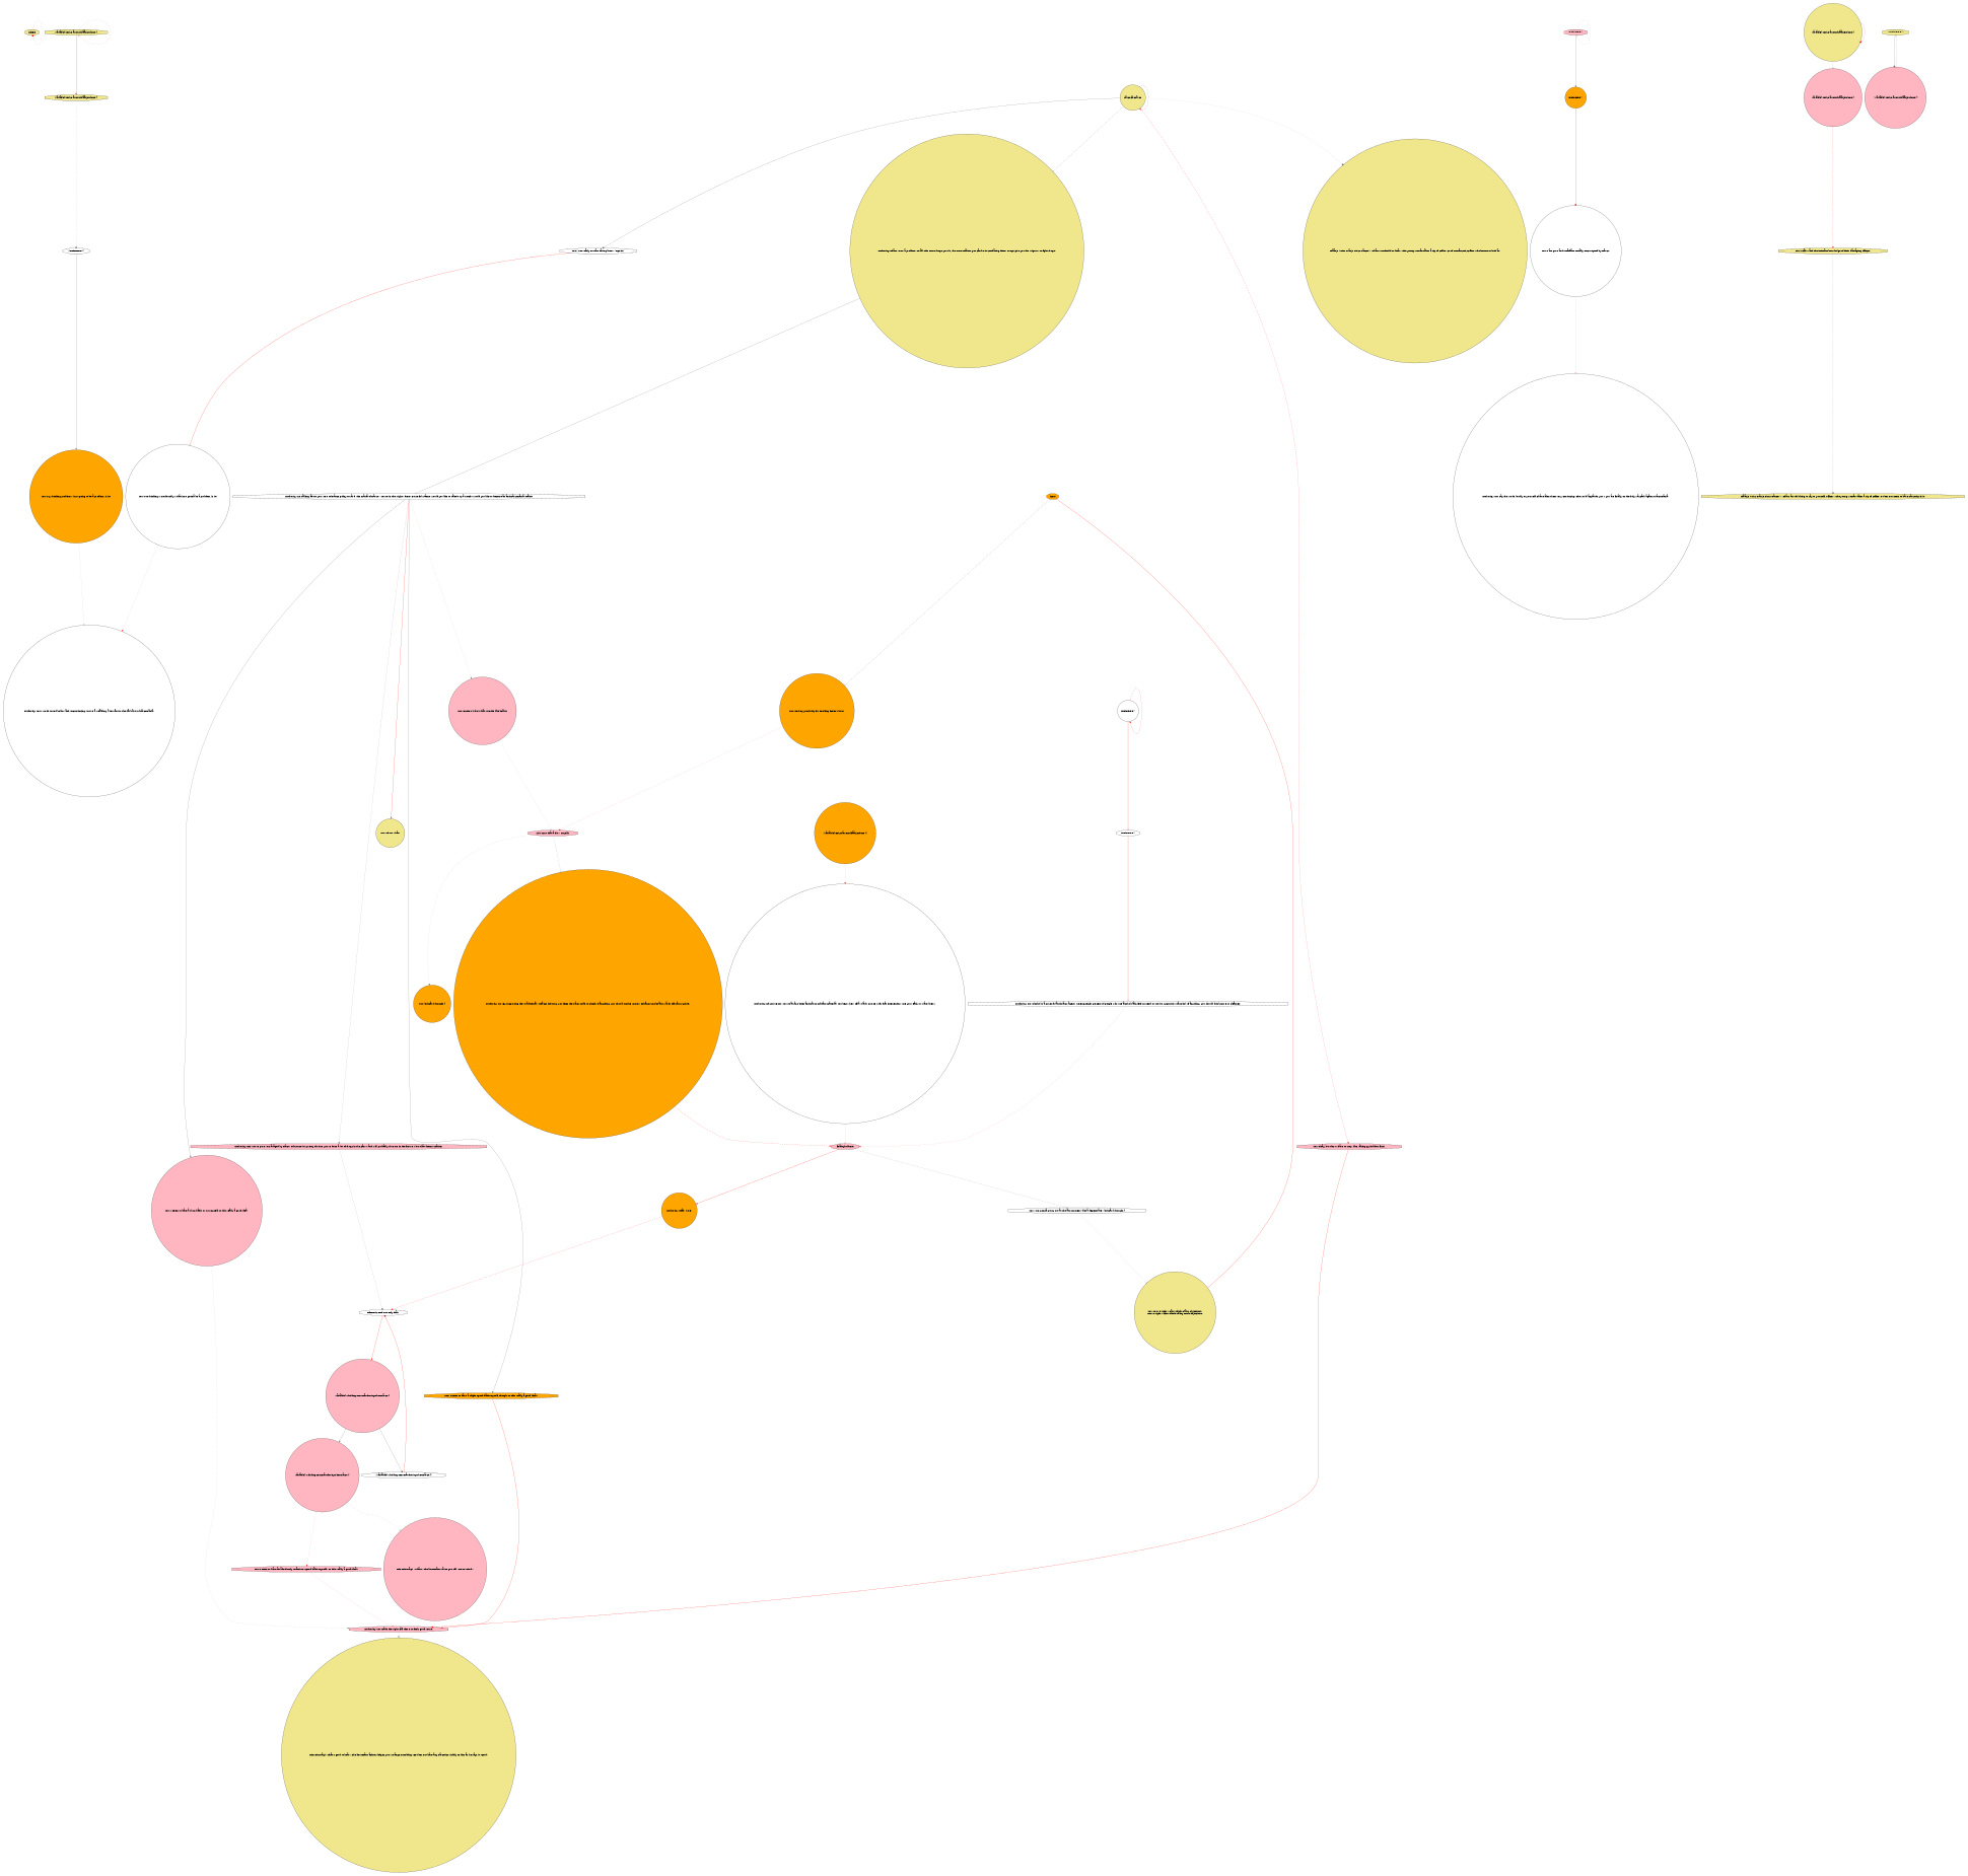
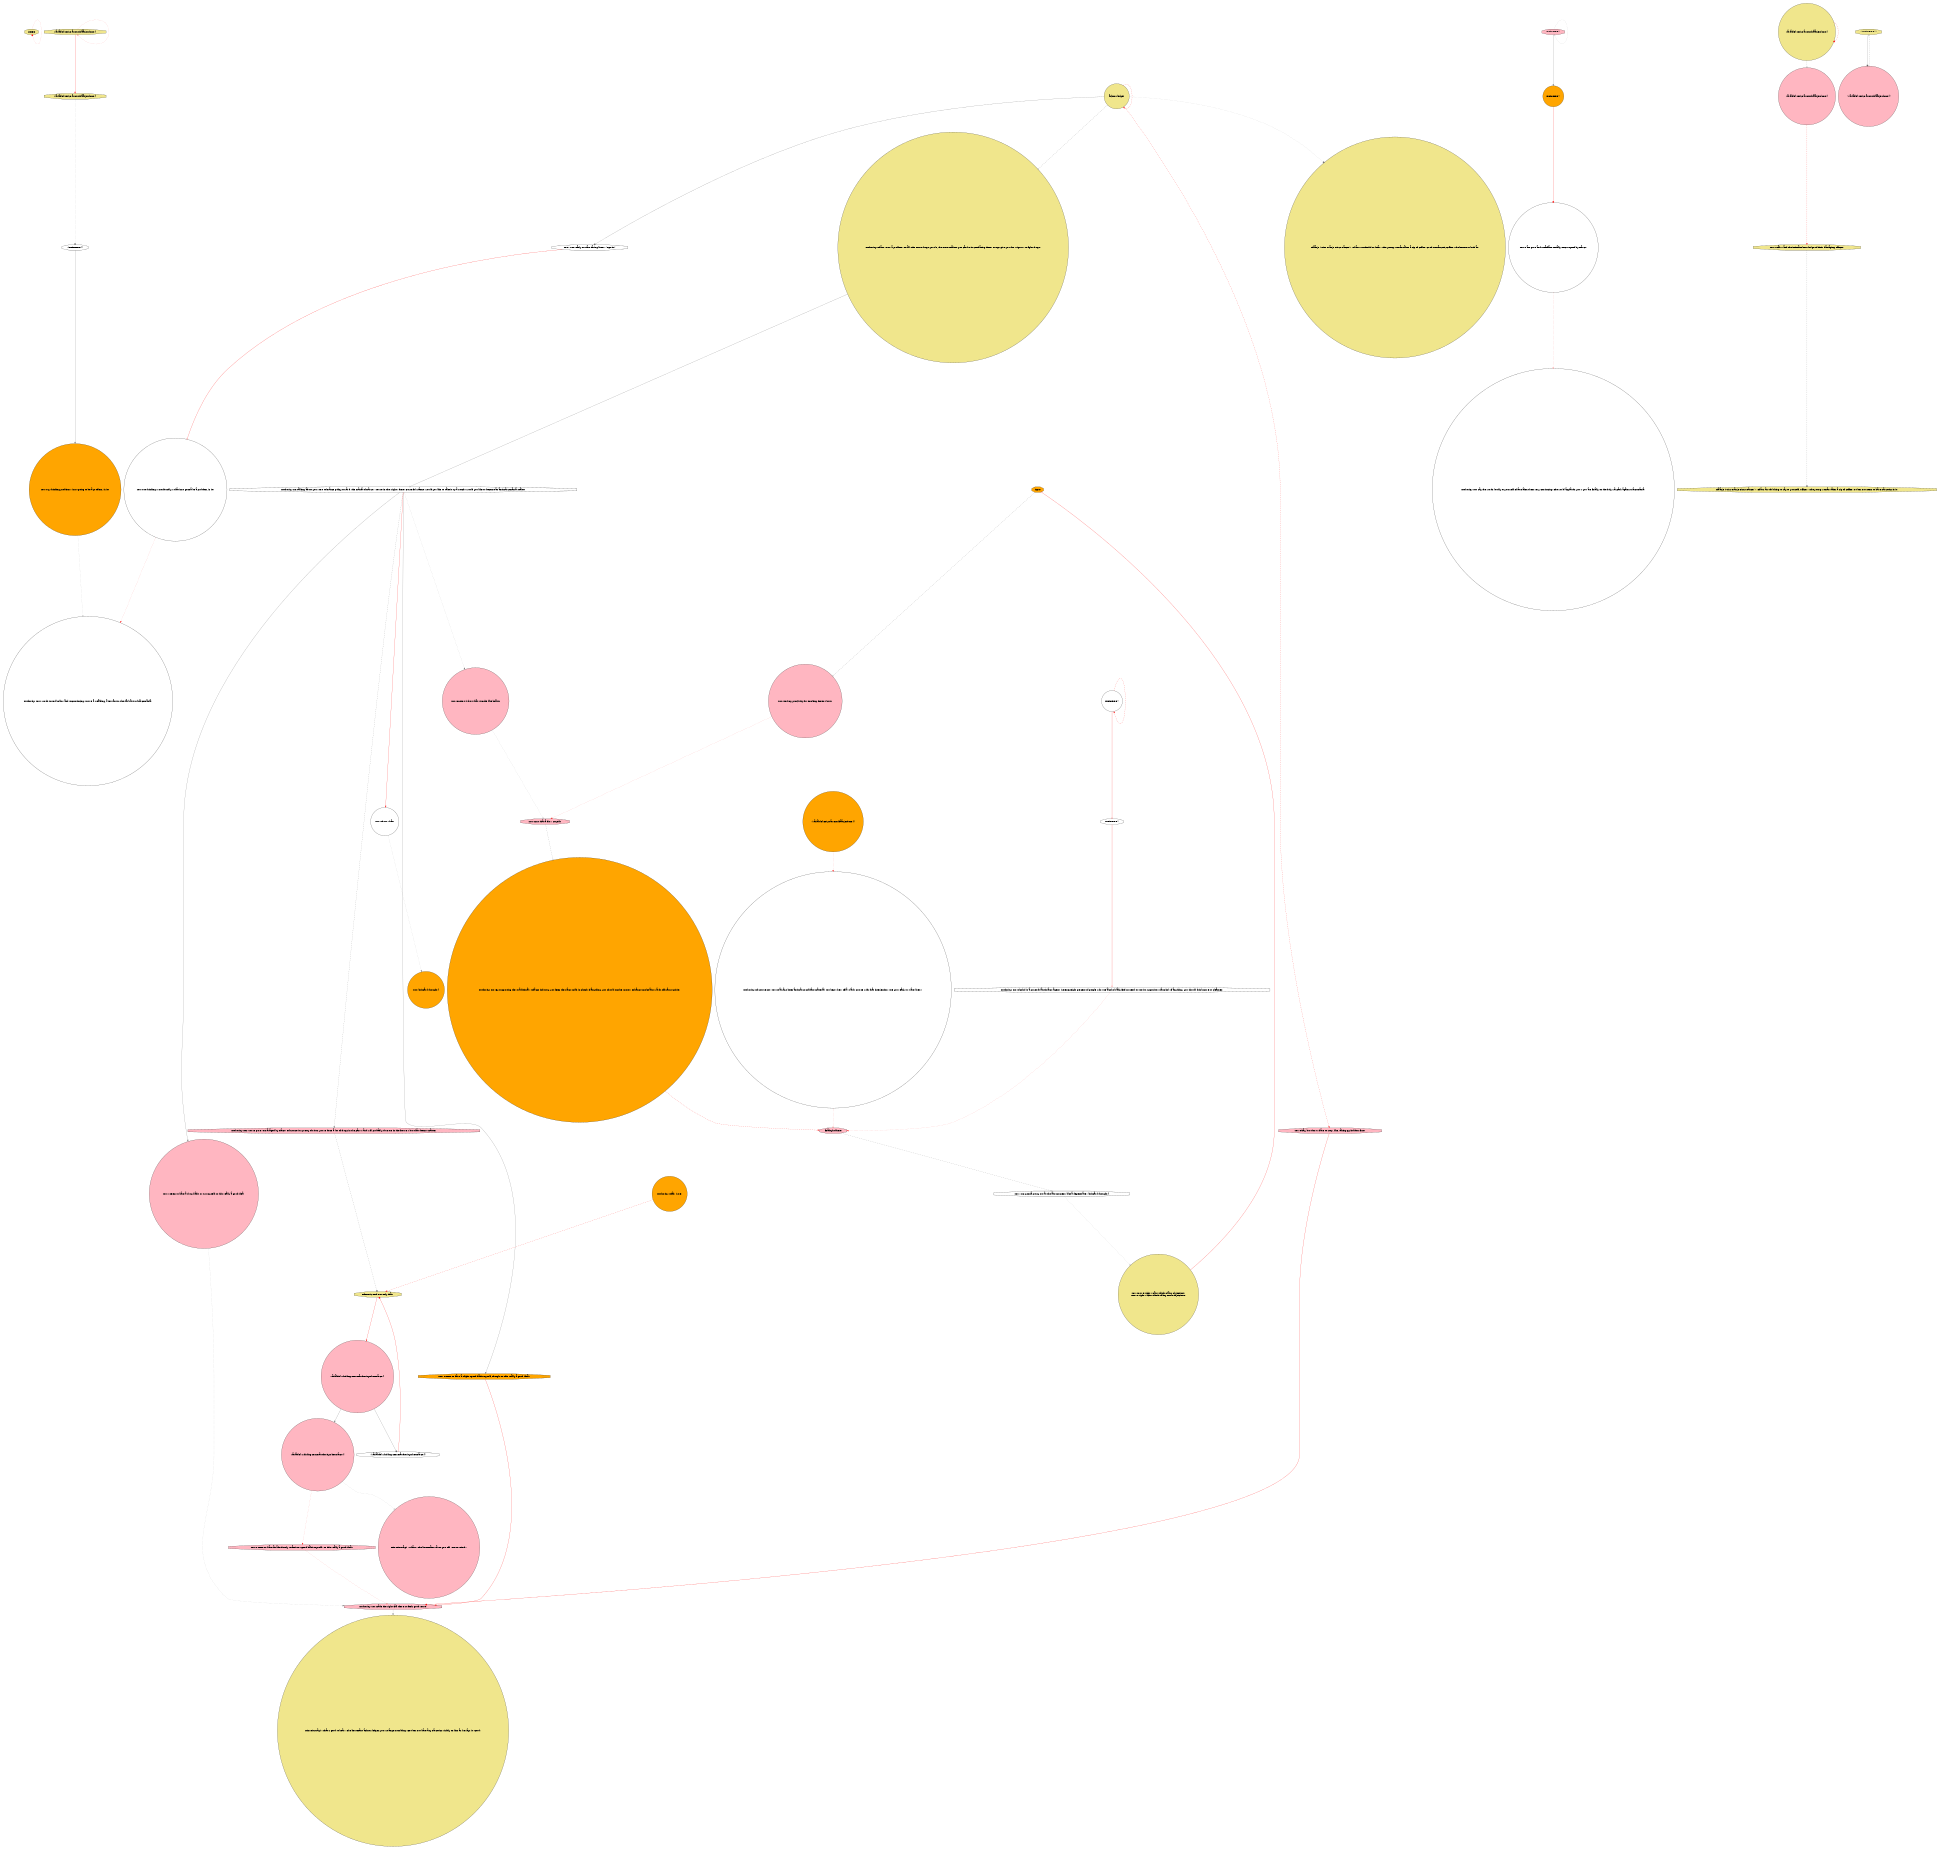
  digraph {
    node [fillcolor=lightpink shape=circle style=filled]
    edge [arrowhead=normal color=red style=solid]
    n1 [fillcolor=khaki label=START shape=octagon]
    n2 [fillcolor=orange label=input shape=octagon]
-   n3 [fillcolor=orange label="You: And my proclivity for smoking doesn't hurt?"]
+   n3 [label="You: And my proclivity for smoking doesn't hurt?"]
    n4 [label="You: Isn't that a bit... stupid?" shape=octagon]
    n5 [fillcolor=white label="Authority: Of course not. You've always been anti-narco militant material. You kept *her* off a *dark* course with that interjection! Are you ready to *save lives*?"]
    n6 [label=finalityhubhere shape=octagon]
    n7 [fillcolor=orange label="Authority: Yeah. Sure."]
    n8 [fillcolor=white label="You: \"I'm gonna pussy out at the last moment, like a degenerate.\" [Discard thought.]" shape=octagon]
    n9 [fillcolor=khaki label="Klaasje (Miss Oranje Disco Dancer): \"That's wonderful to hear.\" The young woman takes a sip of coffee. Good un-narcotic coffee. Wholesome to look at."]
    n10 [fillcolor=orange label="Authority: No. By supporting the *traditional* tobacco industry, you keep the narco mills in check. If anything, you should smoke *more*. Tobacco smoke also wards off narco spirits."]
    n11 [label="Authority: You made the right call there. It feels good. Pure." shape=octagon]
    n12 [fillcolor=khaki label="Kim Kitsuragi: \"That's good to hear.\" The lieutenant acknowledges your strange mumbling. He does not have any narcotics visibly on him as he says it. Good."]
    n13 [fillcolor=khaki label="Authority: That's *not* a problem. At all. The more drugs you do, the more zealous you can be in combating them. Drugs give you the *vigour* to fight drugs."]
    n14 [fillcolor=white label="Authority: I'm talking about your zero tolerance policy toward *the mania of Narco*! You're in the *right* there. Powerful stance. Would you like to take it up a notch? Would you like to become an anti-narcomania zealot?" shape=octagon]
    n15 [label="You: Doesn't it hurt that I smoke like beast?"]
-   n16 [fillcolor=khaki label="You: About what?"]
+   n16 [fillcolor=white label="You: About what?"]
    n17 [label="Authority: Yes. You're pure. Unravaged by Narco. Of course it's pretty obvious you've done a lot of drugs in the past -- and will probably do more in the future -- but that doesn't matter." shape=octagon]
    n18 [fillcolor=orange label="You: I seem to have a slight speed habit myself, though. Is this really a good idea?" shape=octagon]
    n19 [label="You: I seem to have a drug habit or two myself. Is this really a good idea?"]
    n20 [label="You: I seem to have an absolutely *massive* speed habit myself... Is this really a good idea?" shape=octagon]
-   n21 [fillcolor=white label="Rhetoric: And not only that!" shape=octagon]
+   n21 [fillcolor=khaki label="Rhetoric: And not only that!" shape=octagon]
    n22 [label="Variable[\"whirling.sense_authority_rhet_narco\"]"]
    n23 [fillcolor=orange label="You: [Discard thought.]"]
    n24 [fillcolor=white label="You: I am pure and steadfast. Totally uncorrupted by Narco."]
    n25 [fillcolor=white label="Authority: You say the words loudly to yourself. That makes them very convincing. The world applauds you -- you are finally on the holy warpath against narcomania!"]
    n26 [label="Kim Kitsuragi: \"What?\" The lieutenant waves you off. \"Never mind.\""]
    n27 [fillcolor=khaki label="You: Yeah -- and the intimate knowledge of their damaging effects." shape=octagon]
    n28 [fillcolor=khaki label="Klaasje (Miss Oranje Disco Dancer): \"That's an odd thing to say to yourself, officer.\" The young woman takes a sip of coffee. It does not seem to have narcotics in it." shape=octagon]
    n29 [fillcolor=white label="Authority: Your words sound hollow and unconvincing. You're a weakling, a servant to the dark arts of narcomania."]
    n30 [fillcolor=white label="Authority: No. Alcohol is a powerful anti-narco agent. Seventy-eight percent of people who use alcohol daily feel no need to use it's opposite -- narcohol. If anything, you should drink more. It cleanses." shape=octagon]
    n31 [label="Variable[\"whirling.sense_authority_rhet_narco\"]"]
    n32 [fillcolor=white label="!(Variable[\"whirling.sense_authority_rhet_narco\"])" shape=octagon]
-   n33 [fillcolor=khaki label=narcocarcoarco]
+   n33 [fillcolor=khaki label=acknowledges]
    n34 [fillcolor=white label="You: \"I'm ready to start saving lives.\" (Opt in.)" shape=octagon]
    n35 [label="You: Okay, but don't I have to stop, like, taking pyrholidon first?" shape=octagon]
    n36 [fillcolor=white label="You: Me drinking -- moribundly -- that isn't gonna be a problem, is it?"]
    n37 [fillcolor=white label="IsKimHere()"]
    n38 [fillcolor=white label="IsKimHere()" shape=octagon]
    n39 [fillcolor=khaki label="!(IsKimHere())" shape=octagon]
    n40 [label="!(Variable[\"TASK.arrest_klaasje_done\"])"]
    n41 [fillcolor=khaki label="You: You're right. I can't think of any objections.\nYou're right. I can't think of any more objections."]
    n42 [label="IsKimHere()" shape=octagon]
    n43 [fillcolor=orange label="IsKimHere()"]
    n44 [fillcolor=white label="!(IsKimHere())" shape=octagon]
    n45 [fillcolor=orange label="You: My drinking problem... isn't going to be a problem, is it?"]
    n46 [fillcolor=khaki label="Variable[\"TASK.arrest_klaasje_done\"]"]
    n47 [label="Variable[\"TASK.arrest_klaasje_done\"]"]
    n48 [fillcolor=khaki label="Variable[\"TASK.arrest_klaasje_done\"]" shape=octagon]
    n49 [fillcolor=khaki label="Variable[\"TASK.arrest_klaasje_done\"]" shape=octagon]
    n50 [fillcolor=orange label="!(Variable[\"TASK.arrest_klaasje_done\"])"]
    n1 -> n1 [arrowhead=box style=dotted]
    n2 -> n3 [arrowhead=odot color=gray40 style=dashed]
    n3 -> n4 [style=dotted]
    n4 -> n10 [arrowhead=odot color=gray40 style=dashed]
    n5 -> n6 [arrowhead=odot style=dotted]
-   n6 -> n7
    n6 -> n8 [arrowhead=odot color=gray40 style=dashed]
    n7 -> n21 [style=dashed]
    n8 -> n41 [arrowhead=odot color=gray40 style=dotted]
    n10 -> n6 [style=dashed]
    n11 -> n12 [color=gray40 style=dashed]
    n13 -> n14 [arrowhead=odot color=gray40]
    n14 -> n15 [color=gray40 style=dotted]
    n14 -> n16
    n14 -> n17 [color=gray40 style=dashed]
    n14 -> n18 [color=gray40]
    n14 -> n19 [color=gray40]
    n15 -> n4 [arrowhead=odot color=gray40 style=dotted]
-   n4 -> n23 [color=gray40 style=dotted]
+   n16 -> n23 [color=gray40 style=dotted]
    n17 -> n21 [arrowhead=box color=gray40 style=dashed]
    n18 -> n11
    n19 -> n11 [color=gray40 style=dotted]
    n20 -> n11 [arrowhead=odot style=dotted]
    n21 -> n22
    n22 -> n31 [color=gray40]
    n22 -> n32 [arrowhead=box color=gray40]
    n24 -> n25 [arrowhead=odot style=dotted]
    n27 -> n28 [arrowhead=box color=gray40 style=dashed]
    n30 -> n6 [style=dotted]
    n31 -> n20 [style=dotted]
    n31 -> n26 [arrowhead=odot color=gray40 style=dotted]
    n32 -> n21 [arrowhead=box]
    n33 -> n9 [arrowhead=box color=gray40 style=dotted]
    n33 -> n13 [arrowhead=odot color=gray40 style=dashed]
    n33 -> n33 [style=dashed]
    n33 -> n34 [arrowhead=box color=gray40]
    n33 -> n35 [style=dashed]
    n34 -> n36 [arrowhead=odot]
    n35 -> n11 [arrowhead=box]
    n36 -> n29 [style=dotted]
    n37 -> n37 [style=dashed]
    n37 -> n38 [arrowhead=odot]
    n38 -> n30 [arrowhead=odot]
    n39 -> n40 [arrowhead=box color=gray40]
    n40 -> n39 [arrowhead=odot color=gray40 style=dashed]
    n41 -> n2 [arrowhead=odot]
    n42 -> n42 [arrowhead=odot color=gray40 style=dotted]
    n42 -> n43 [color=gray40]
    n43 -> n24 [arrowhead=box]
    n44 -> n45 [color=gray40]
    n45 -> n29 [arrowhead=odot color=gray40 style=dotted]
    n46 -> n46 [arrowhead=box style=dashed]
    n46 -> n47 [arrowhead=odot color=gray40 style=dashed]
    n47 -> n27 [style=dashed]
    n48 -> n48 [arrowhead=odot style=dotted]
    n48 -> n49
    n49 -> n44 [arrowhead=box color=gray40 style=dotted]
    n50 -> n5 [style=dotted]
  }
